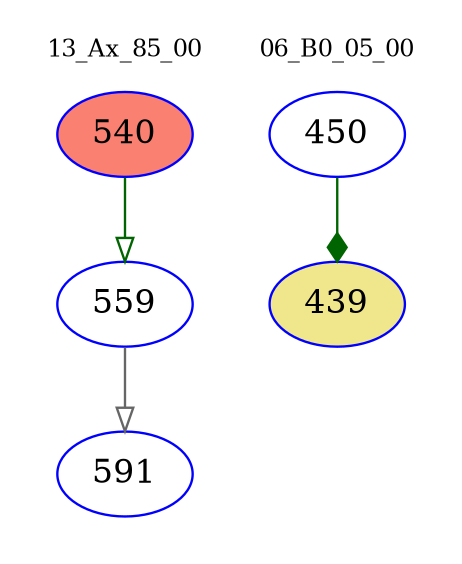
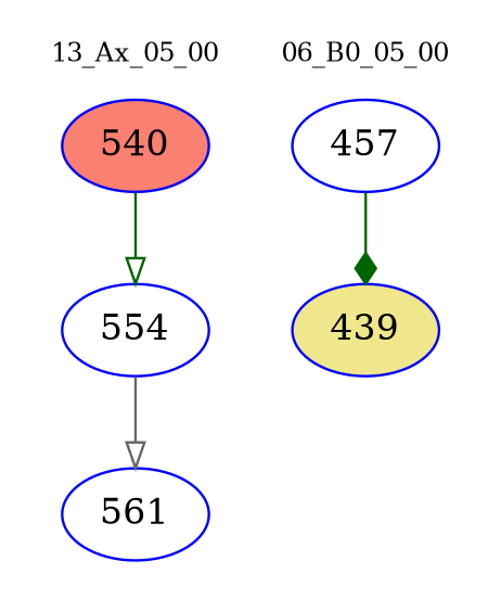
  digraph {
    node [color=blue fillcolor=white style=filled]
    edge [arrowhead=onormal color=darkgreen]
    n1 [fillcolor=salmon label=540]
-   n2 [label=559]
-   n3 [label=591]
-   n4 [label=450]
+   n2 [label=554]
+   n3 [label=561]
+   n4 [label=457]
    n5 [fillcolor=khaki label=439]
    subgraph cluster_1 {
      color=white
      fontsize=10
-     label="13_Ax_85_00"
+     label="13_Ax_05_00"
      n1
      n2
      n3
    }
    subgraph cluster_2 {
      color=white
      fontsize=10
      label="06_B0_05_00"
      n4
      n5
    }
    n1 -> n2
    n2 -> n3 [color=gray40]
    n4 -> n5 [arrowhead=diamond]
  }
